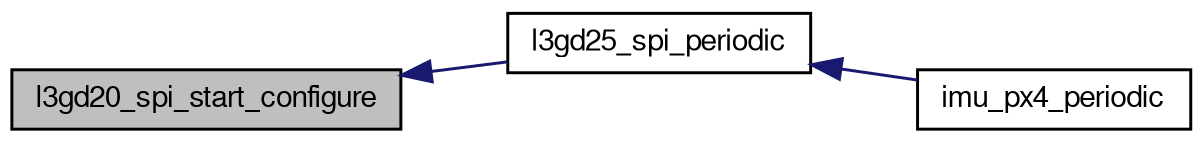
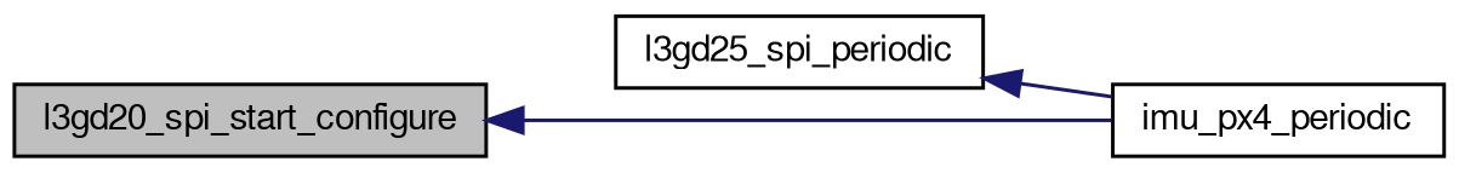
  digraph {
    rankdir=LR
    node [color=black fillcolor=white fontname=FreeSans fontsize=10 shape=record style=filled]
    edge [color=midnightblue dir=back fontname=FreeSans fontsize=10 labelfontname=FreeSans labelfontsize=10 style=solid]
    n1 [fillcolor=grey75 fontcolor=black height=0.2 label=l3gd20_spi_start_configure width=0.4]
    n2 [height=0.2 label=l3gd25_spi_periodic width=0.4]
    n3 [height=0.2 label=imu_px4_periodic width=0.4]
-   n1 -> n2
+   n1 -> n3
    n2 -> n3
  }
